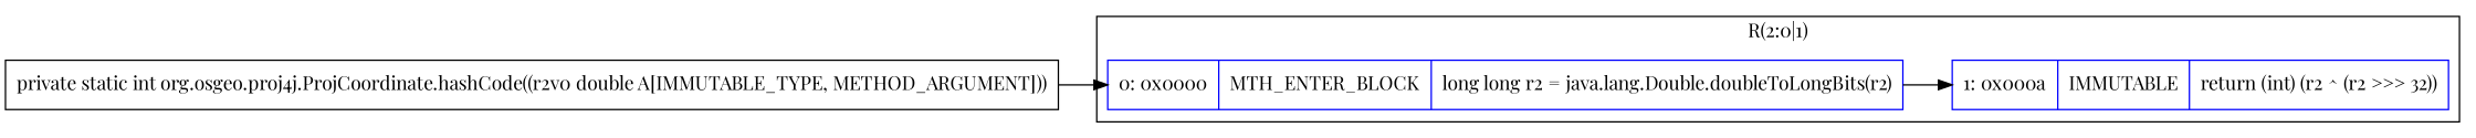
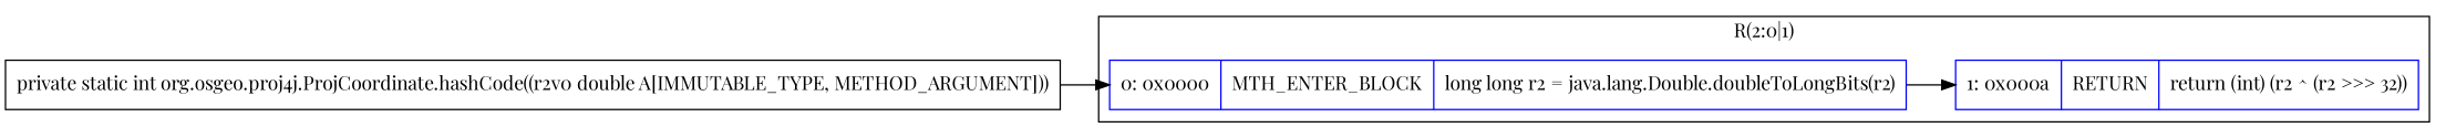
  digraph {
    rankdir=LR
    fontname="Playfair Display"
    node [color=blue shape=record fontname="Playfair Display"]
    edge [fontname="Playfair Display"]
    n1 [label="{0\:\ 0x0000|MTH_ENTER_BLOCK\l|long long r2 = java.lang.Double.doubleToLongBits(r2)\l}"]
-   n2 [label="{1\:\ 0x000a|IMMUTABLE\l|return (int) (r2 ^ (r2 \>\>\> 32))\l}"]
+   n2 [label="{1\:\ 0x000a|RETURN\l|return (int) (r2 ^ (r2 \>\>\> 32))\l}"]
    n3 [label="{private static int org.osgeo.proj4j.ProjCoordinate.hashCode((r2v0 double A[IMMUTABLE_TYPE, METHOD_ARGUMENT])) }" color=""]
    subgraph cluster_1 {
      label="R(2:0|1)"
      n1
      n2
    }
    n1 -> n2
    n3 -> n1
  }
